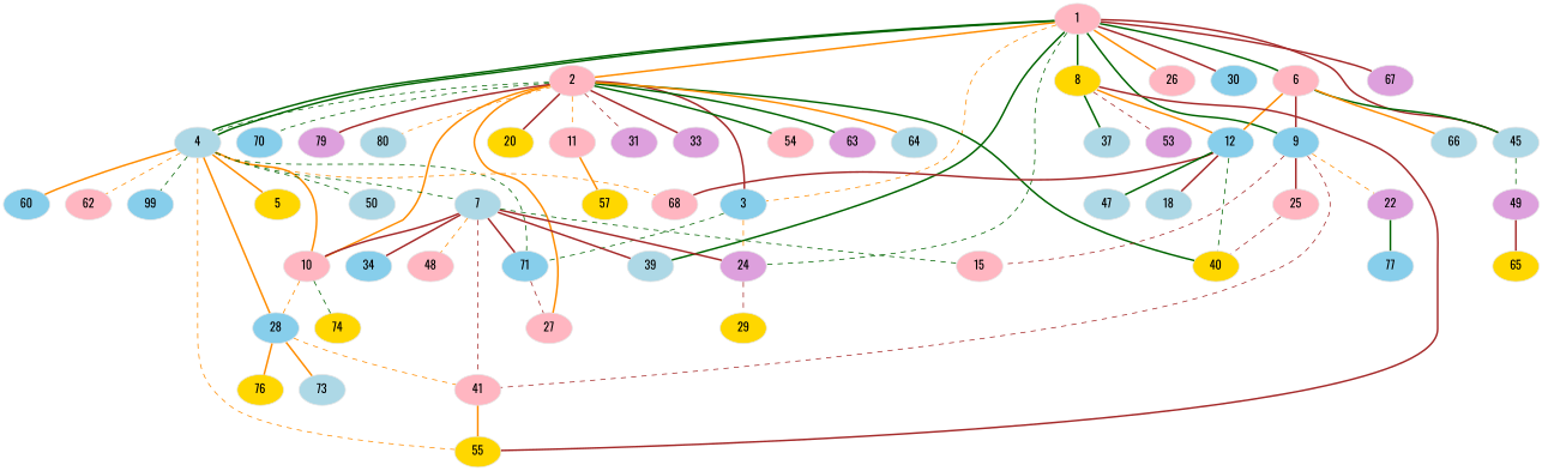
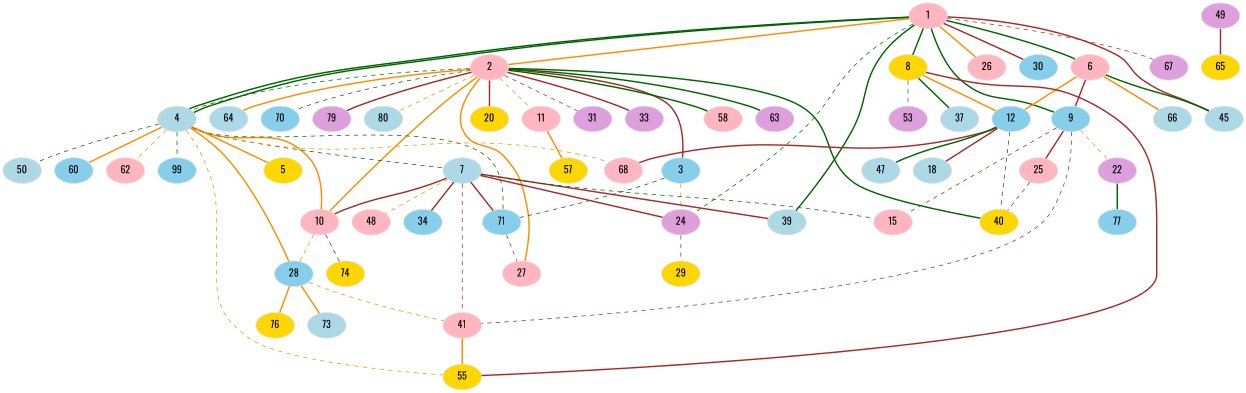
  graph {
    fontname=Oswald
    node [color=gray90 fillcolor=lightpink fontname=Oswald style=filled]
    edge [color=darkorange fontname=Oswald style=bold]
    1 [super="+36"]
    2 [super="+13"]
    3 [fillcolor=skyblue super="+54"]
    4 [fillcolor=lightblue super="+51"]
    6 [super="+19"]
    8 [fillcolor=gold super="+59"]
    9 [fillcolor=skyblue super="+14"]
    24 [fillcolor=plum super="+35"]
    26
    30 [fillcolor=skyblue]
    39 [fillcolor=lightblue super="+46"]
    45 [fillcolor=lightblue super="+52"]
    67 [fillcolor=plum]
    10 [super="+16"]
    11
    20 [fillcolor=gold super="+38"]
    27 [super="+71"]
    31 [fillcolor=plum]
    33 [fillcolor=plum super="+43"]
    40 [fillcolor=gold]
-   58 [label=54]
+   58
    63 [fillcolor=plum]
    64 [fillcolor=lightblue]
    70 [fillcolor=skyblue]
    79 [fillcolor=plum]
    80 [fillcolor=lightblue]
    n27 [fillcolor=skyblue label=71 super="+42"]
    5 [fillcolor=gold]
    7 [fillcolor=lightblue super="+78"]
    28 [fillcolor=skyblue]
    50 [fillcolor=lightblue]
    55 [fillcolor=gold]
    60 [fillcolor=skyblue]
    62
    68
    n36 [fillcolor=skyblue label=99]
    12 [fillcolor=skyblue super="+56"]
    66 [fillcolor=lightblue]
    37 [fillcolor=lightblue super="+72"]
    53 [fillcolor=plum]
    15 [super="+17"]
    41 [super="+75"]
    22 [fillcolor=plum super="+32"]
    25
    29 [fillcolor=gold]
    49 [fillcolor=plum]
    74 [fillcolor=gold]
    57 [fillcolor=gold]
    34 [fillcolor=skyblue]
    48
    73 [fillcolor=lightblue]
    76 [fillcolor=gold]
    18 [fillcolor=lightblue super="+23"]
    47 [fillcolor=lightblue]
    77 [fillcolor=skyblue]
    65 [fillcolor=gold]
    1 -- 2
-   1 -- 3 [style=dashed]
    1 -- 4 [color=darkgreen weight=2]
    1 -- 4 [color=darkgreen]
    1 -- 6 [color=darkgreen]
    1 -- 8 [color=darkgreen]
    1 -- 9 [color=darkgreen]
    1 -- 24 [color=darkgreen style=dashed]
    1 -- 26 [weight=2]
    1 -- 30 [color=brown]
    1 -- 39 [color=darkgreen]
    1 -- 45 [color=brown]
-   1 -- 67 [color=brown]
+   1 -- 67 [color=brown style=dashed]
    2 -- 3 [color=brown]
    2 -- 4 [color=darkgreen style=dashed]
    2 -- 10
    2 -- 11 [style=dashed]
    2 -- 20 [color=brown weight=2]
    2 -- 27
    2 -- 31 [color=brown style=dashed]
    2 -- 33 [color=brown]
    2 -- 40 [color=darkgreen]
    2 -- 58 [color=darkgreen]
    2 -- 63 [color=darkgreen]
    2 -- 64
    2 -- 70 [color=darkgreen style=dashed]
    2 -- 79 [color=brown]
    2 -- 80 [style=dashed]
    3 -- 24 [style=dashed]
    3 -- n27 [color=darkgreen style=dashed]
    4 -- 10
    4 -- n27 [color=darkgreen style=dashed]
    4 -- 5
    4 -- 7 [color=darkgreen style=dashed]
    4 -- 28
    4 -- 50 [color=darkgreen style=dashed]
    4 -- 55 [style=dashed]
    4 -- 60
    4 -- 62 [style=dashed]
    4 -- 68 [style=dashed]
    4 -- n36 [color=darkgreen style=dashed]
    6 -- 9 [color=brown]
    6 -- 45 [color=darkgreen]
    6 -- 12
    6 -- 66
    8 -- 55 [color=brown]
    8 -- 12
    8 -- 37 [color=darkgreen]
    8 -- 53 [color=brown style=dashed]
    9 -- 15 [color=brown style=dashed]
    9 -- 41 [color=brown style=dashed]
    9 -- 22 [style=dashed]
    9 -- 25 [color=brown]
    24 -- 29 [color=brown style=dashed]
-   45 -- 49 [color=darkgreen style=dashed]
    10 -- 28 [style=dashed]
    10 -- 74 [color=darkgreen style=dashed]
    11 -- 57
    n27 -- 27 [color=brown style=dashed]
    7 -- 24 [color=brown]
    7 -- 39 [color=brown]
    7 -- 10 [color=brown]
    7 -- n27 [color=brown]
    7 -- 15 [color=darkgreen style=dashed]
    7 -- 41 [color=brown style=dashed]
    7 -- 34 [color=brown]
    7 -- 48 [style=dashed]
    28 -- 41 [style=dashed]
    28 -- 73
    28 -- 76
    12 -- 40 [color=darkgreen style=dashed]
    12 -- 68 [color=brown]
    12 -- 18 [color=brown]
    12 -- 47 [color=darkgreen]
    41 -- 55
    22 -- 77 [color=darkgreen]
    25 -- 40 [color=brown style=dashed]
    49 -- 65 [color=brown]
  }
